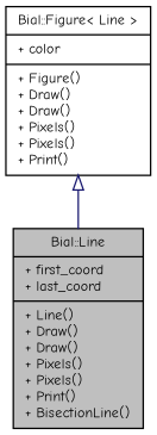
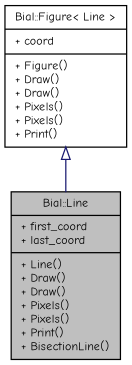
  digraph {
    fontname="Comic Neue"
    node [color=black fontname="Comic Neue" fontsize=10 shape=record style=filled]
    n1 [fillcolor=grey75 fontcolor=black height=0.2 label="{Bial::Line\n|+ first_coord\l+ last_coord\l|+ Line()\l+ Draw()\l+ Draw()\l+ Pixels()\l+ Pixels()\l+ Print()\l+ BisectionLine()\l}" width=0.4]
-   n2 [fillcolor=white height=0.2 label="{Bial::Figure\< Line \>\n|+ color\l|+ Figure()\l+ Draw()\l+ Draw()\l+ Pixels()\l+ Pixels()\l+ Print()\l}" width=0.4]
+   n2 [fillcolor=white height=0.2 label="{Bial::Figure\< Line \>\n|+ coord\l|+ Figure()\l+ Draw()\l+ Draw()\l+ Pixels()\l+ Pixels()\l+ Print()\l}" width=0.4]
    n2 -> n1 [arrowtail=onormal color=midnightblue dir=back fontname="Comic Neue" fontsize=10 labelfontname=Helvetica labelfontsize=10 style=solid]
  }
